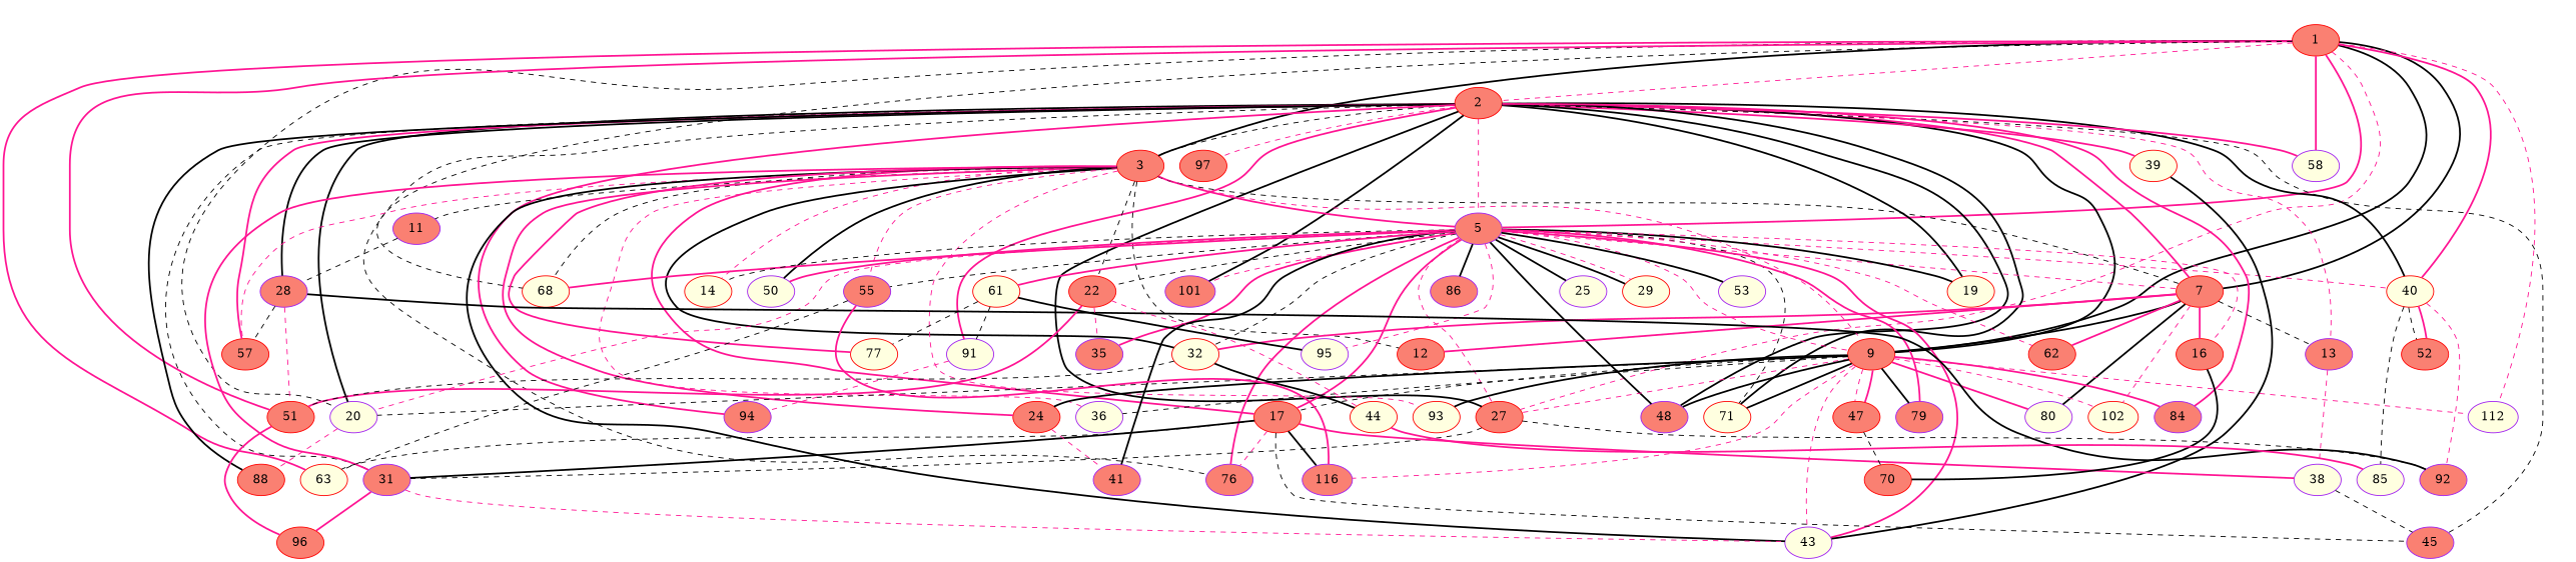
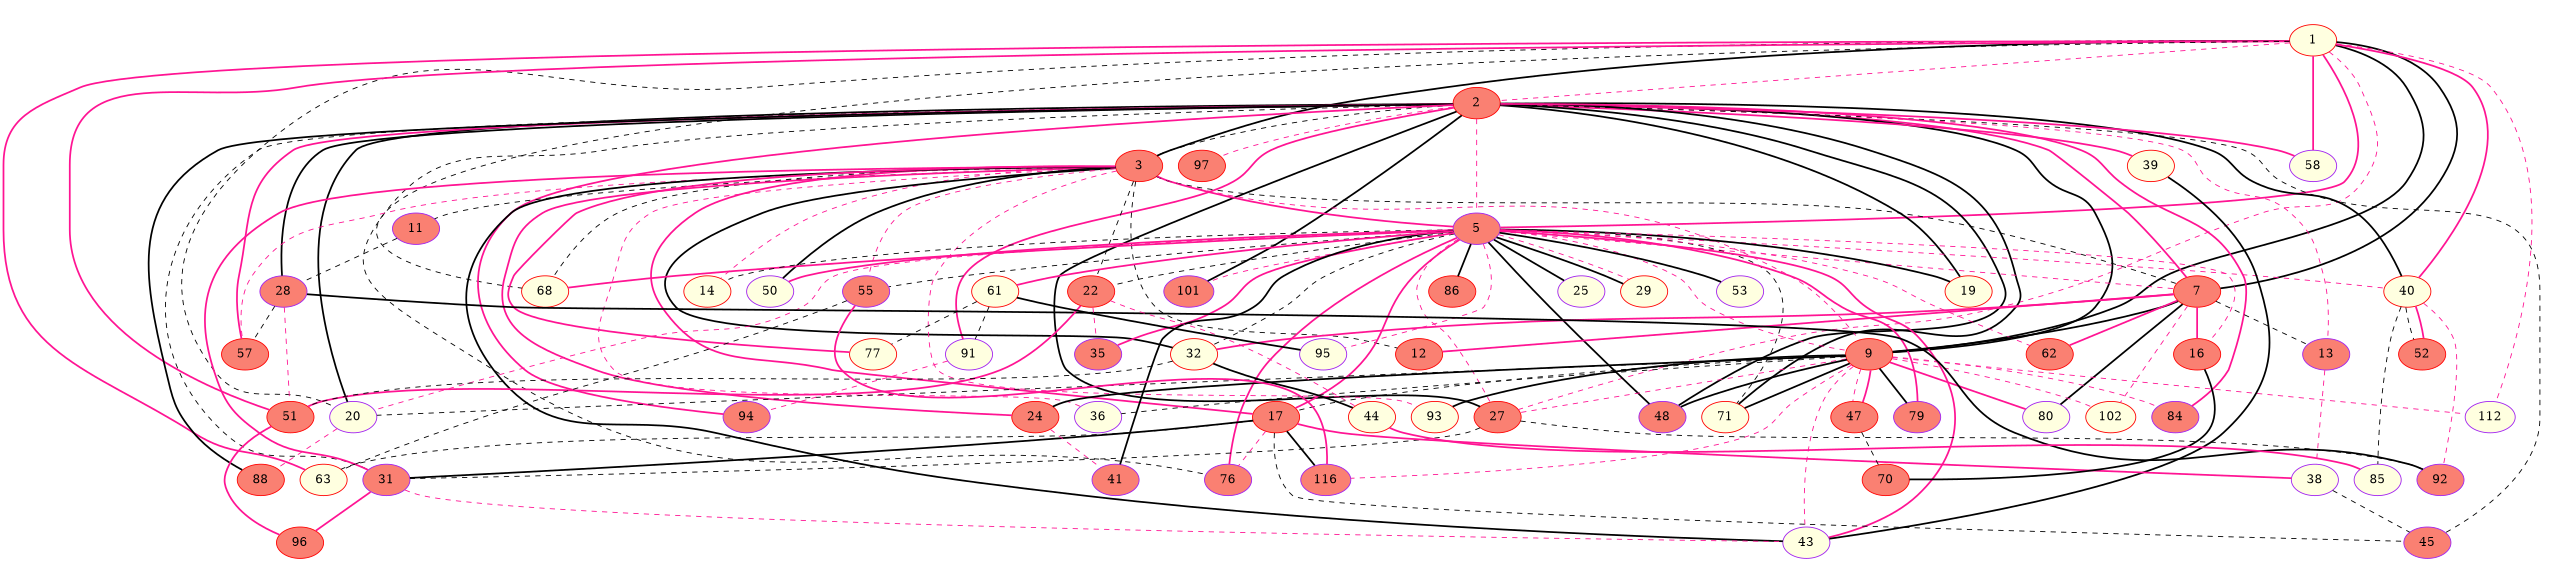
  graph {
    node [color=red fillcolor=salmon style=filled]
    edge [color=deeppink style=bold]
-   1 [super="+15"]
+   1 [fillcolor=lightyellow super="+15"]
    2 [super="+64+60+82+6+30"]
    3 [super="+4+21+129+69"]
    5 [color=purple super="+33+8+107+121+124+125+126+119+89+10"]
    7
    9
    20 [color=purple fillcolor=lightyellow super="+54"]
    27 [super="+42+72"]
    40 [fillcolor=lightyellow super="+98"]
    51
    58 [color=purple fillcolor=lightyellow]
    63 [fillcolor=lightyellow super="+104"]
    68 [fillcolor=lightyellow super="+90"]
    112 [color=purple fillcolor=lightyellow]
    13 [color=purple]
    19 [fillcolor=lightyellow]
    28 [color=purple super="+46+78"]
    31 [color=purple super="+127+81"]
    39 [fillcolor=lightyellow]
    45 [color=purple super="+115"]
    48 [color=purple]
    57
    71 [fillcolor=lightyellow]
    76 [color=purple]
    84 [color=purple]
    88
    91 [color=purple fillcolor=lightyellow]
    94 [color=purple]
    97
    101 [color=purple]
    11 [color=purple super="+73"]
    12
    14 [fillcolor=lightyellow]
    17 [super="+18"]
    22 [super="+26"]
    24
    32 [fillcolor=lightyellow super="+87+34"]
    36 [color=purple fillcolor=lightyellow]
    43 [color=purple fillcolor=lightyellow]
    50 [color=purple fillcolor=lightyellow]
    55 [color=purple]
    77 [fillcolor=lightyellow]
    93 [fillcolor=lightyellow]
    16
    25 [color=purple fillcolor=lightyellow]
    29 [fillcolor=lightyellow]
    35 [color=purple]
    41 [color=purple]
    53 [color=purple fillcolor=lightyellow]
    61 [fillcolor=lightyellow]
    62
    79 [color=purple]
-   86 [color=purple]
+   86
    95 [color=purple fillcolor=lightyellow]
    80 [color=purple fillcolor=lightyellow]
    102 [fillcolor=lightyellow]
    47
    116 [color=purple]
    92 [color=purple]
    52
    85 [color=purple fillcolor=lightyellow]
    96
    38 [color=purple fillcolor=lightyellow]
    44 [fillcolor=lightyellow]
    70
    1 -- 2 [style=dashed weight=3]
    1 -- 3 [color=black weight=4]
    1 -- 5 [weight=4]
    1 -- 7 [color=black weight=2]
    1 -- 9 [color=black weight=2]
    1 -- 20 [color=black style=dashed]
    1 -- 27 [style=dashed]
    1 -- 40
    1 -- 51
    1 -- 58
    1 -- 63
    1 -- 68 [color=black style=dashed]
    1 -- 112 [style=dashed]
    2 -- 3 [color=black style=dashed weight=8]
    2 -- 5 [style=dashed weight=9]
    2 -- 7 [weight=2]
    2 -- 9 [color=black weight=4]
    2 -- 20 [color=black]
    2 -- 27 [color=black]
    2 -- 40 [color=black weight=2]
    2 -- 58
    2 -- 13 [style=dashed weight=2]
    2 -- 19 [color=black]
    2 -- 28 [color=black weight=3]
    2 -- 31 [color=black style=dashed weight=2]
    2 -- 39 [weight=2]
    2 -- 45 [color=black style=dashed weight=2]
    2 -- 48 [color=black]
    2 -- 57
    2 -- 71 [color=black]
    2 -- 76 [color=black style=dashed]
    2 -- 84
    2 -- 88 [color=black]
    2 -- 91
    2 -- 94
    2 -- 97 [style=dashed weight=2]
    2 -- 101 [color=black]
    3 -- 5 [weight=7]
    3 -- 7 [color=black style=dashed weight=2]
    3 -- 9 [style=dashed weight=2]
    3 -- 68 [color=black style=dashed]
    3 -- 31
    3 -- 57 [style=dashed]
    3 -- 11 [color=black style=dashed weight=2]
    3 -- 12 [color=black style=dashed]
    3 -- 14 [style=dashed]
    3 -- 17
    3 -- 22 [color=black style=dashed weight=3]
    3 -- 24
    3 -- 32 [color=black]
    3 -- 36 [style=dashed]
    3 -- 43 [color=black]
    3 -- 50 [color=black]
    3 -- 55 [style=dashed weight=2]
    3 -- 77
    3 -- 93 [style=dashed]
    5 -- 7 [style=dashed weight=5]
    5 -- 9 [style=dashed weight=5]
    5 -- 20 [style=dashed weight=2]
    5 -- 27 [style=dashed weight=3]
    5 -- 40 [style=dashed]
    5 -- 68
    5 -- 19 [color=black]
    5 -- 48 [color=black]
    5 -- 71 [color=black style=dashed]
    5 -- 76
    5 -- 101 [style=dashed]
    5 -- 14 [color=black style=dashed]
    5 -- 17 [weight=3]
    5 -- 22 [color=black style=dashed]
    5 -- 32 [color=black style=dashed]
    5 -- 43
    5 -- 50
    5 -- 55 [color=black style=dashed]
    5 -- 16 [style=dashed]
    5 -- 25 [color=black weight=2]
    5 -- 29 [color=black]
    5 -- 29 [style=dashed]
    5 -- 35
    5 -- 41 [color=black]
    5 -- 53 [color=black weight=2]
    5 -- 61
    5 -- 62 [style=dashed]
    5 -- 79
    5 -- 86 [color=black weight=2]
    5 -- 95 [style=dashed]
    7 -- 9 [color=black]
    7 -- 13 [color=black style=dashed]
    7 -- 12
    7 -- 32
    7 -- 16
    7 -- 62
    7 -- 80 [color=black]
    7 -- 102 [style=dashed]
    9 -- 20 [color=black style=dashed]
    9 -- 27 [style=dashed]
    9 -- 112 [style=dashed]
    9 -- 48 [color=black]
    9 -- 71 [color=black]
-   9 -- 84
+   9 -- 84 [style=dashed]
    9 -- 17 [color=black style=dashed]
    9 -- 24 [color=black]
    9 -- 36 [color=black style=dashed]
    9 -- 43 [style=dashed]
    9 -- 93 [color=black]
    9 -- 79 [color=black]
    9 -- 80
    9 -- 102 [style=dashed]
    9 -- 47 [style=dashed]
    9 -- 47
    9 -- 116 [style=dashed]
    20 -- 88 [style=dashed]
    27 -- 31 [color=black style=dashed]
    27 -- 92 [color=black style=dashed]
    40 -- 92 [style=dashed]
    40 -- 52 [color=black style=dashed]
    40 -- 52
    40 -- 85 [color=black style=dashed]
    51 -- 96
    13 -- 38 [style=dashed]
    28 -- 51 [style=dashed]
    28 -- 57 [color=black style=dashed]
    28 -- 92 [color=black]
    31 -- 43 [style=dashed]
    31 -- 96
    39 -- 43 [color=black]
    91 -- 94 [style=dashed]
    11 -- 28 [color=black style=dashed]
    17 -- 63 [color=black style=dashed]
    17 -- 31 [color=black]
    17 -- 45 [color=black style=dashed]
    17 -- 76 [style=dashed]
    17 -- 116 [color=black]
    17 -- 38
    22 -- 51
    22 -- 35 [style=dashed]
    22 -- 44 [style=dashed]
    24 -- 41 [style=dashed]
    32 -- 51 [color=black style=dashed]
    32 -- 44 [color=black]
    55 -- 63 [color=black style=dashed]
    55 -- 116
    16 -- 70 [color=black]
    61 -- 91 [color=black style=dashed]
    61 -- 77 [color=black style=dashed]
    61 -- 95 [color=black]
    47 -- 70 [color=black style=dashed]
    38 -- 45 [color=black style=dashed]
    44 -- 85
  }
